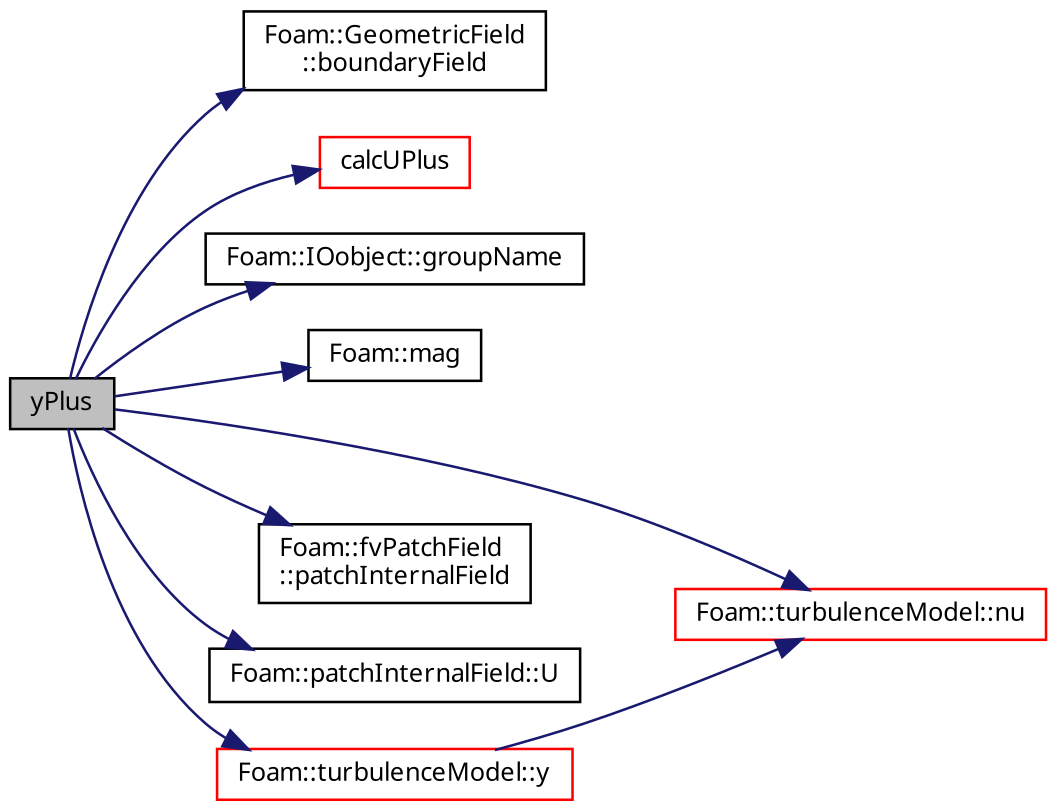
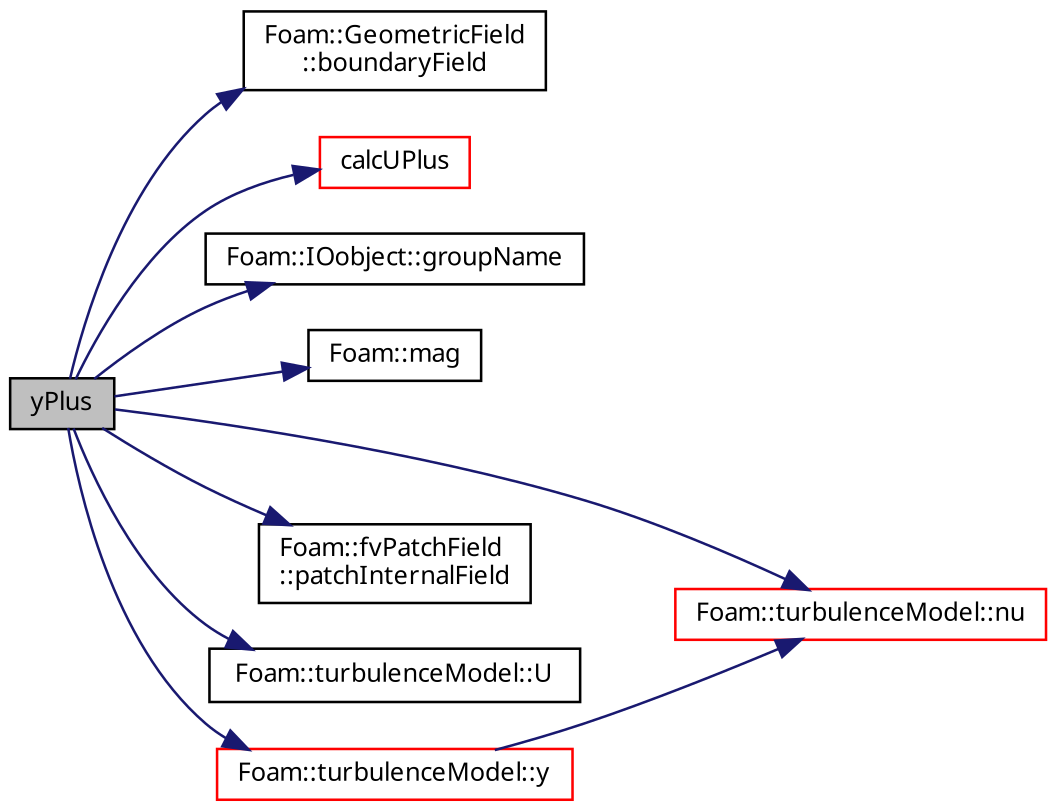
  digraph {
    fontname="Noto Sans"
    rankdir=LR
    node [color=black fontname="Noto Sans" fontsize=10 shape=record]
    edge [color=midnightblue fontname="Noto Sans" fontsize=10 labelfontname=FreeSans labelfontsize=10 style=solid]
    n1 [fillcolor=grey75 fontcolor=black height=0.2 label=yPlus style=filled width=0.4]
    n2 [height=0.2 label="Foam::GeometricField\l::boundaryField" width=0.4]
    n3 [color=red height=0.2 label=calcUPlus width=0.4]
    n4 [height=0.2 label="Foam::IOobject::groupName" width=0.4]
    n5 [height=0.2 label="Foam::mag" width=0.4]
    n6 [color=red height=0.2 label="Foam::turbulenceModel::nu" width=0.4]
    n7 [height=0.2 label="Foam::fvPatchField\l::patchInternalField" width=0.4]
-   n8 [height=0.2 label="Foam::patchInternalField::U" width=0.4]
+   n8 [height=0.2 label="Foam::turbulenceModel::U" width=0.4]
    n9 [color=red height=0.2 label="Foam::turbulenceModel::y" width=0.4]
    n1 -> n2
    n1 -> n3
    n1 -> n4
    n1 -> n5
    n1 -> n6
    n1 -> n7
    n1 -> n8
    n1 -> n9
    n9 -> n6
  }
